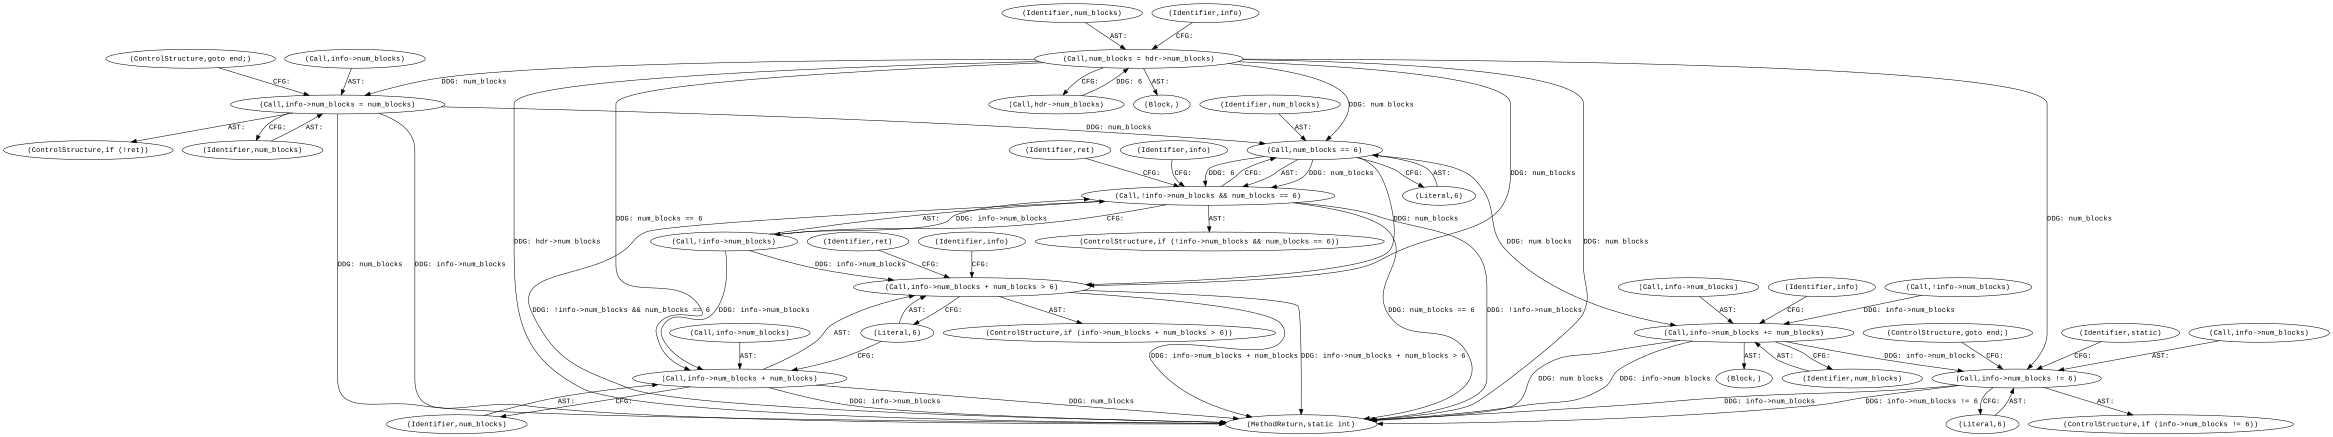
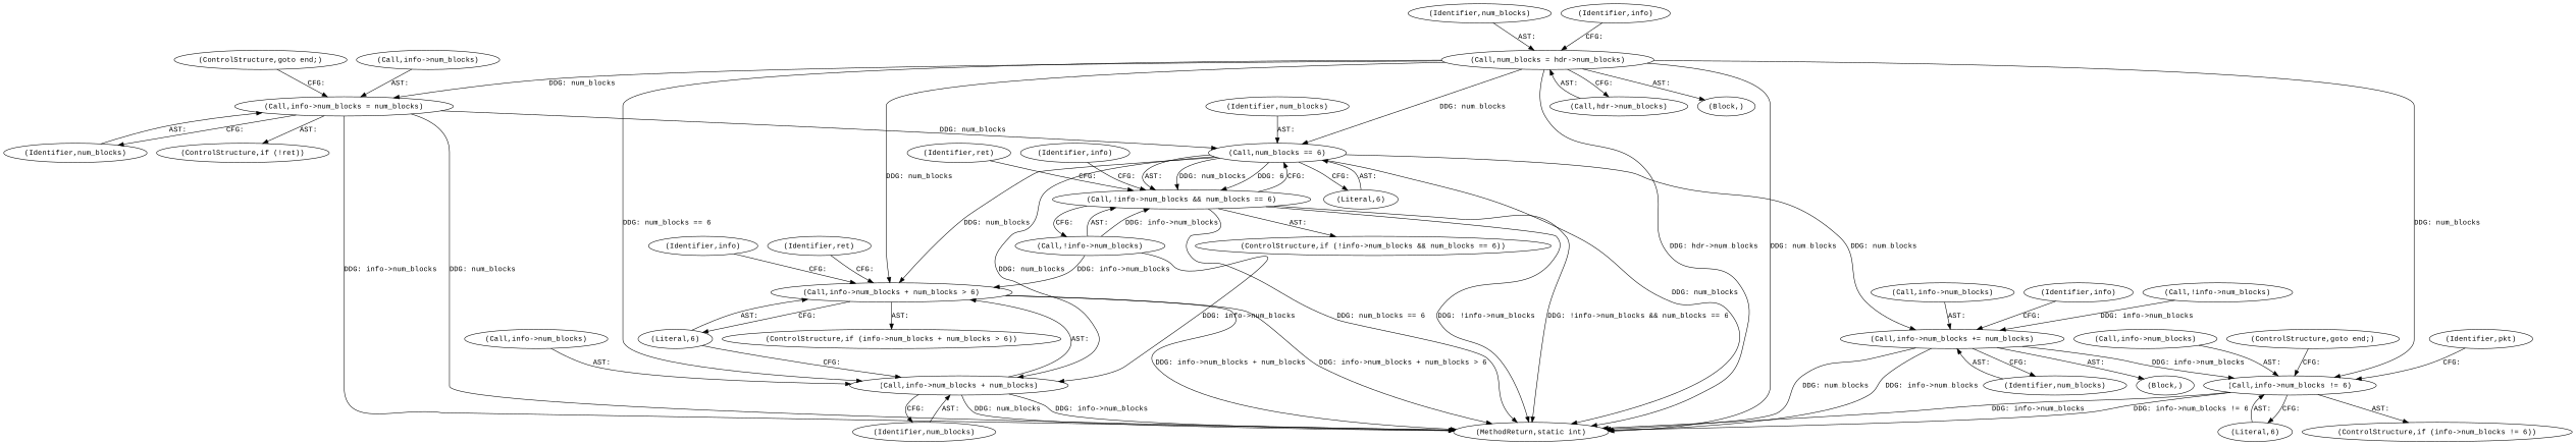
  digraph {
    fontname="Liberation Mono"
    node [fontname="Liberation Mono"]
    edge [fontname="Liberation Mono"]
    n1 [label="(Call,num_blocks = hdr->num_blocks)"]
    n2 [label="(Call,num_blocks == 6)"]
    n3 [label="(Call,info->num_blocks + num_blocks > 6)"]
    n4 [label="(Call,info->num_blocks + num_blocks)"]
    n5 [label="(Call,info->num_blocks = num_blocks)"]
    n6 [label="(Call,hdr->num_blocks)"]
    n7 [label="(Block,)"]
    n8 [label="(MethodReturn,static int)"]
    n9 [label="(Call,info->num_blocks != 6)"]
    n10 [label="(Call,info->num_blocks += num_blocks)"]
    n11 [label="(Call,!info->num_blocks && num_blocks == 6)"]
    n12 [label="(Literal,6)"]
    n13 [label="(ControlStructure,if (info->num_blocks + num_blocks > 6))"]
    n14 [label="(Literal,6)"]
    n15 [label="(Identifier,num_blocks)"]
    n16 [label="(Identifier,num_blocks)"]
    n17 [label="(ControlStructure,if (!ret))"]
    n18 [label="(Block,)"]
    n19 [label="(Identifier,num_blocks)"]
    n20 [label="(Call,!info->num_blocks)"]
    n21 [label="(ControlStructure,if (!info->num_blocks && num_blocks == 6))"]
    n22 [label="(Literal,6)"]
    n23 [label="(ControlStructure,if (info->num_blocks != 6))"]
-   n24 [label="(Identifier,static)"]
+   n24 [label="(Identifier,pkt)"]
    n25 [label="(Call,info->num_blocks)"]
    n26 [label="(ControlStructure,goto end;)"]
    n27 [label="(Identifier,num_blocks)"]
    n28 [label="(Identifier,num_blocks)"]
    n29 [label="(Call,info->num_blocks)"]
    n30 [label="(Identifier,info)"]
    n31 [label="(Identifier,ret)"]
    n32 [label="(Call,info->num_blocks)"]
    n33 [label="(Identifier,info)"]
    n34 [label="(Call,info->num_blocks)"]
    n35 [label="(Identifier,info)"]
    n36 [label="(Identifier,info)"]
    n37 [label="(ControlStructure,goto end;)"]
    n38 [label="(Call,!info->num_blocks)"]
    n39 [label="(Identifier,ret)"]
    n1 -> n2 [label="DDG: num_blocks"]
    n1 -> n3 [label="DDG: num_blocks"]
    n1 -> n4 [label="DDG: num_blocks == 6"]
    n1 -> n5 [label="DDG: num_blocks"]
    n1 -> n6 [label="CFG: "]
    n1 -> n7 [label="AST: "]
    n1 -> n8 [label="DDG: hdr->num_blocks"]
    n1 -> n8 [label="DDG: num_blocks"]
    n1 -> n9 [label="DDG: num_blocks"]
    n2 -> n3 [label="DDG: num_blocks"]
+   n2 -> n4 [label="DDG: num_blocks"]
+   n2 -> n8 [label="DDG: num_blocks"]
    n2 -> n10 [label="DDG: num_blocks"]
    n2 -> n11 [label="AST: "]
    n2 -> n11 [label="DDG: num_blocks"]
    n2 -> n11 [label="DDG: 6"]
    n2 -> n12 [label="CFG: "]
    n3 -> n8 [label="DDG: info->num_blocks + num_blocks > 6"]
    n3 -> n8 [label="DDG: info->num_blocks + num_blocks"]
    n3 -> n13 [label="AST: "]
    n3 -> n14 [label="CFG: "]
    n4 -> n3 [label="AST: "]
    n4 -> n8 [label="DDG: info->num_blocks"]
    n4 -> n8 [label="DDG: num_blocks"]
    n4 -> n15 [label="CFG: "]
    n5 -> n2 [label="DDG: num_blocks"]
    n5 -> n8 [label="DDG: info->num_blocks"]
    n5 -> n8 [label="DDG: num_blocks"]
    n5 -> n16 [label="CFG: "]
    n5 -> n17 [label="AST: "]
-   n6 -> n1 [label="DDG: 6"]
+   n6 -> n1 [label="AST: "]
    n9 -> n8 [label="DDG: info->num_blocks"]
    n9 -> n8 [label="DDG: info->num_blocks != 6"]
    n9 -> n22 [label="CFG: "]
    n9 -> n23 [label="AST: "]
    n10 -> n8 [label="DDG: num_blocks"]
    n10 -> n8 [label="DDG: info->num_blocks"]
    n10 -> n9 [label="DDG: info->num_blocks"]
    n10 -> n18 [label="AST: "]
    n10 -> n19 [label="CFG: "]
    n11 -> n2 [label="CFG: "]
    n11 -> n8 [label="DDG: num_blocks == 6"]
    n11 -> n8 [label="DDG: !info->num_blocks"]
    n11 -> n8 [label="DDG: !info->num_blocks && num_blocks == 6"]
    n11 -> n20 [label="CFG: "]
    n11 -> n21 [label="AST: "]
    n12 -> n2 [label="AST: "]
    n14 -> n3 [label="AST: "]
    n14 -> n4 [label="CFG: "]
    n15 -> n4 [label="AST: "]
    n16 -> n5 [label="AST: "]
    n19 -> n10 [label="AST: "]
    n20 -> n3 [label="DDG: info->num_blocks"]
    n20 -> n4 [label="DDG: info->num_blocks"]
    n20 -> n11 [label="AST: "]
    n20 -> n11 [label="DDG: info->num_blocks"]
    n22 -> n9 [label="AST: "]
    n24 -> n9 [label="CFG: "]
    n25 -> n4 [label="AST: "]
    n26 -> n5 [label="CFG: "]
    n27 -> n2 [label="AST: "]
    n28 -> n1 [label="AST: "]
    n29 -> n5 [label="AST: "]
    n30 -> n3 [label="CFG: "]
    n31 -> n3 [label="CFG: "]
    n32 -> n10 [label="AST: "]
    n33 -> n11 [label="CFG: "]
    n34 -> n9 [label="AST: "]
    n35 -> n10 [label="CFG: "]
    n36 -> n1 [label="CFG: "]
    n37 -> n9 [label="CFG: "]
    n38 -> n10 [label="DDG: info->num_blocks"]
    n39 -> n11 [label="CFG: "]
  }
